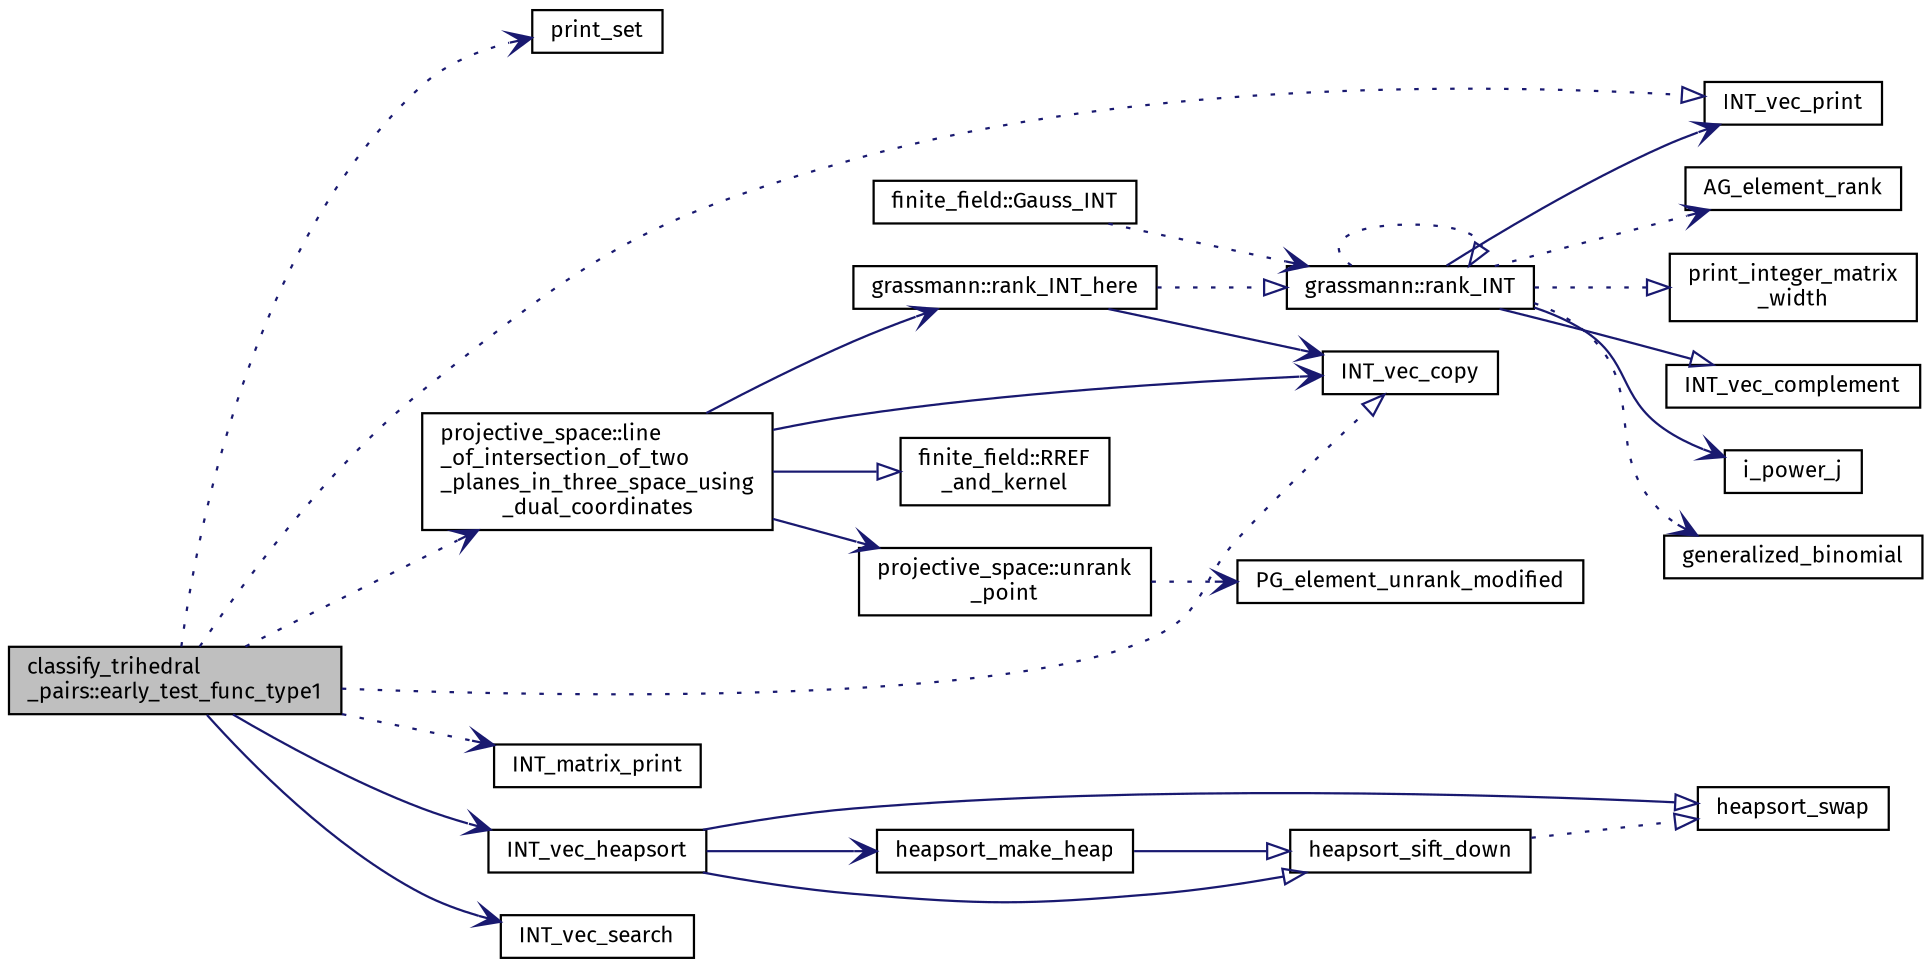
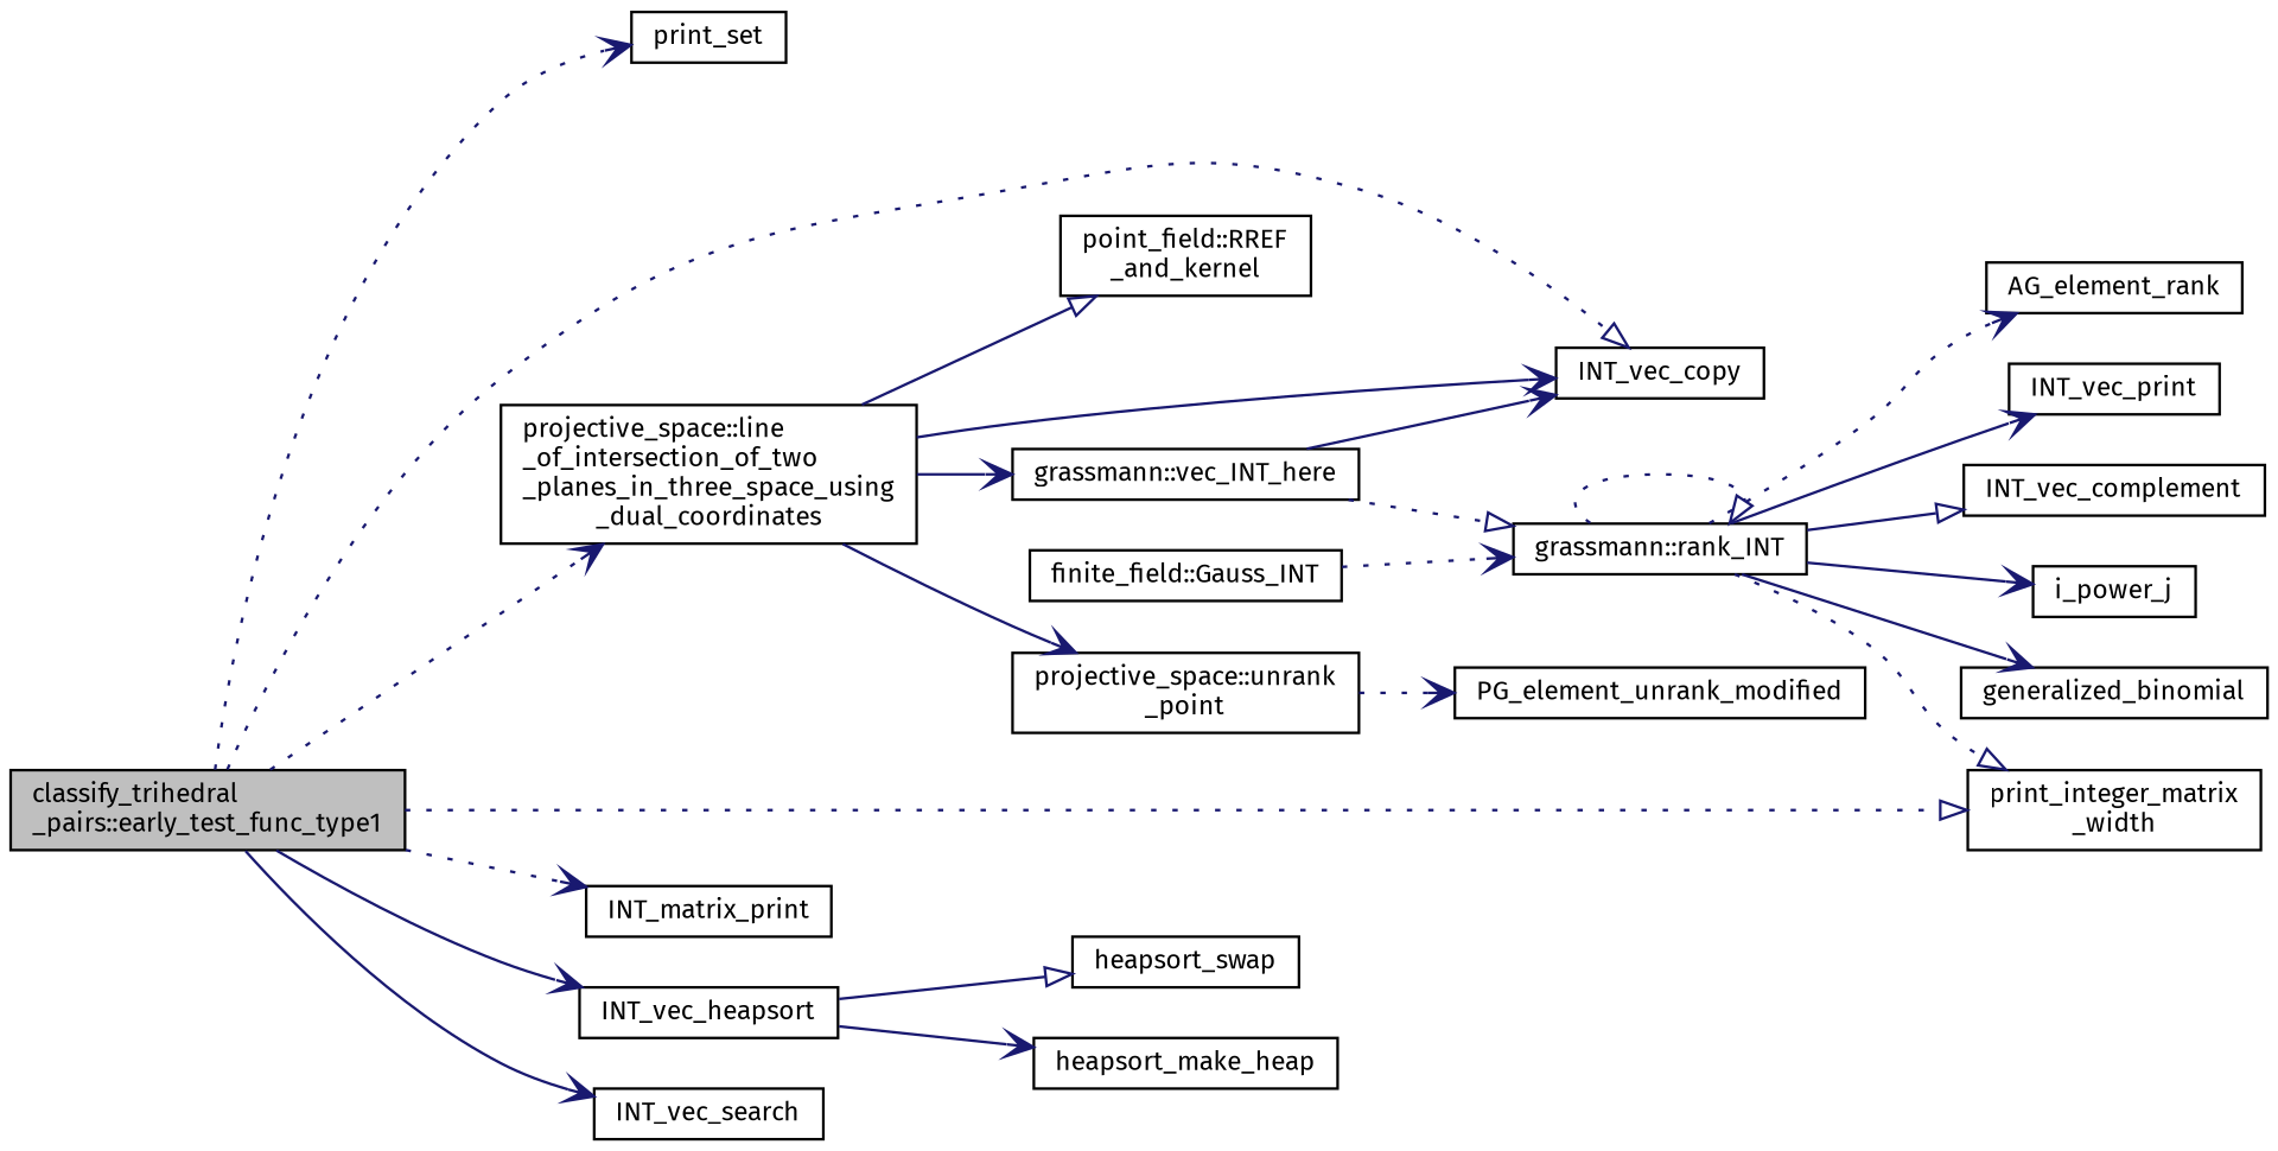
  digraph {
    fontname="Fira Sans"
    rankdir=LR
    node [color=black fillcolor=white fontname="Fira Sans" fontsize=10 shape=record style=filled]
    edge [arrowhead=vee color=midnightblue fontname="Fira Sans" fontsize=10 labelfontname=Helvetica labelfontsize=10 style=solid]
    n1 [fillcolor=grey75 fontcolor=black height=0.2 label="classify_trihedral\l_pairs::early_test_func_type1" width=0.4]
    n2 [height=0.2 label=print_set width=0.4]
    n3 [height=0.2 label=INT_vec_print width=0.4]
    n4 [height=0.2 label="projective_space::line\l_of_intersection_of_two\l_planes_in_three_space_using\l_dual_coordinates" width=0.4]
    n5 [height=0.2 label=INT_vec_copy width=0.4]
    n6 [height=0.2 label=INT_matrix_print width=0.4]
    n7 [height=0.2 label=INT_vec_heapsort width=0.4]
    n8 [height=0.2 label=INT_vec_search width=0.4]
    n9 [height=0.2 label="projective_space::unrank\l_point" width=0.4]
-   n10 [height=0.2 label="finite_field::RREF\l_and_kernel" width=0.4]
-   n11 [height=0.2 label="grassmann::rank_INT_here" width=0.4]
+   n10 [height=0.2 label="point_field::RREF\l_and_kernel" width=0.4]
+   n11 [height=0.2 label="grassmann::vec_INT_here" width=0.4]
    n12 [height=0.2 label=heapsort_make_heap width=0.4]
-   n13 [height=0.2 label=heapsort_sift_down width=0.4]
    n14 [height=0.2 label=heapsort_swap width=0.4]
    n15 [height=0.2 label=PG_element_unrank_modified width=0.4]
    n16 [height=0.2 label="grassmann::rank_INT" width=0.4]
    n17 [height=0.2 label="print_integer_matrix\l_width" width=0.4]
    n18 [height=0.2 label=INT_vec_complement width=0.4]
    n19 [height=0.2 label=i_power_j width=0.4]
    n20 [height=0.2 label=generalized_binomial width=0.4]
    n21 [height=0.2 label=AG_element_rank width=0.4]
    n22 [height=0.2 label="finite_field::Gauss_INT" width=0.4]
    n1 -> n2 [style=dotted]
-   n1 -> n3 [arrowhead=onormal style=dotted]
+   n1 -> n17 [arrowhead=onormal style=dotted]
    n1 -> n4 [style=dotted]
    n1 -> n5 [arrowhead=onormal style=dotted]
    n1 -> n6 [style=dotted]
    n1 -> n7
    n1 -> n8
    n4 -> n5
    n4 -> n9
    n4 -> n10 [arrowhead=onormal]
    n4 -> n11
    n7 -> n12
-   n7 -> n13 [arrowhead=onormal]
    n7 -> n14 [arrowhead=onormal]
    n9 -> n15 [style=dotted]
    n11 -> n5
    n11 -> n16 [arrowhead=onormal style=dotted]
-   n12 -> n13 [arrowhead=onormal]
-   n13 -> n14 [arrowhead=onormal style=dotted]
    n16 -> n3
    n16 -> n16 [arrowhead=onormal style=dotted]
    n16 -> n17 [arrowhead=onormal style=dotted]
    n16 -> n18 [arrowhead=onormal]
    n16 -> n19
-   n16 -> n20 [style=dotted]
+   n16 -> n20
    n16 -> n21 [style=dotted]
    n22 -> n16 [style=dotted]
  }
